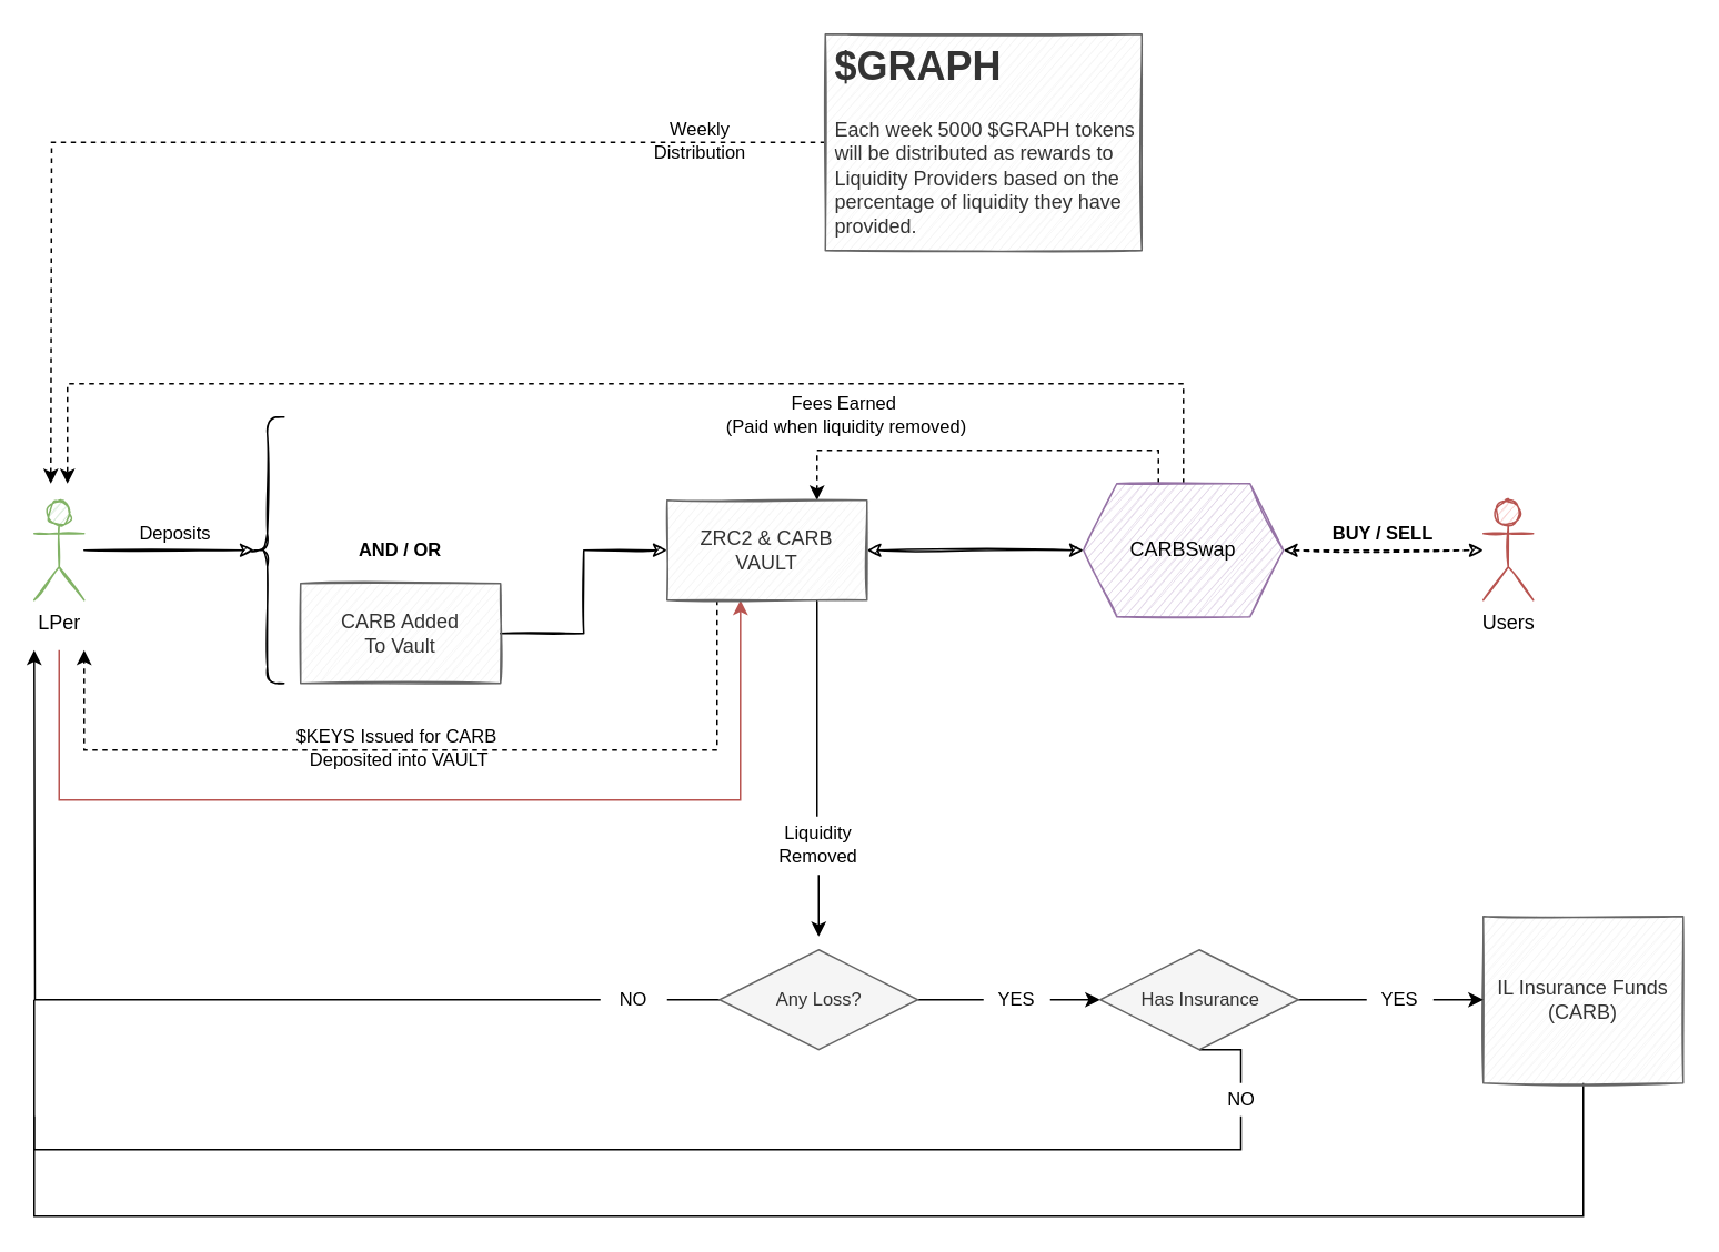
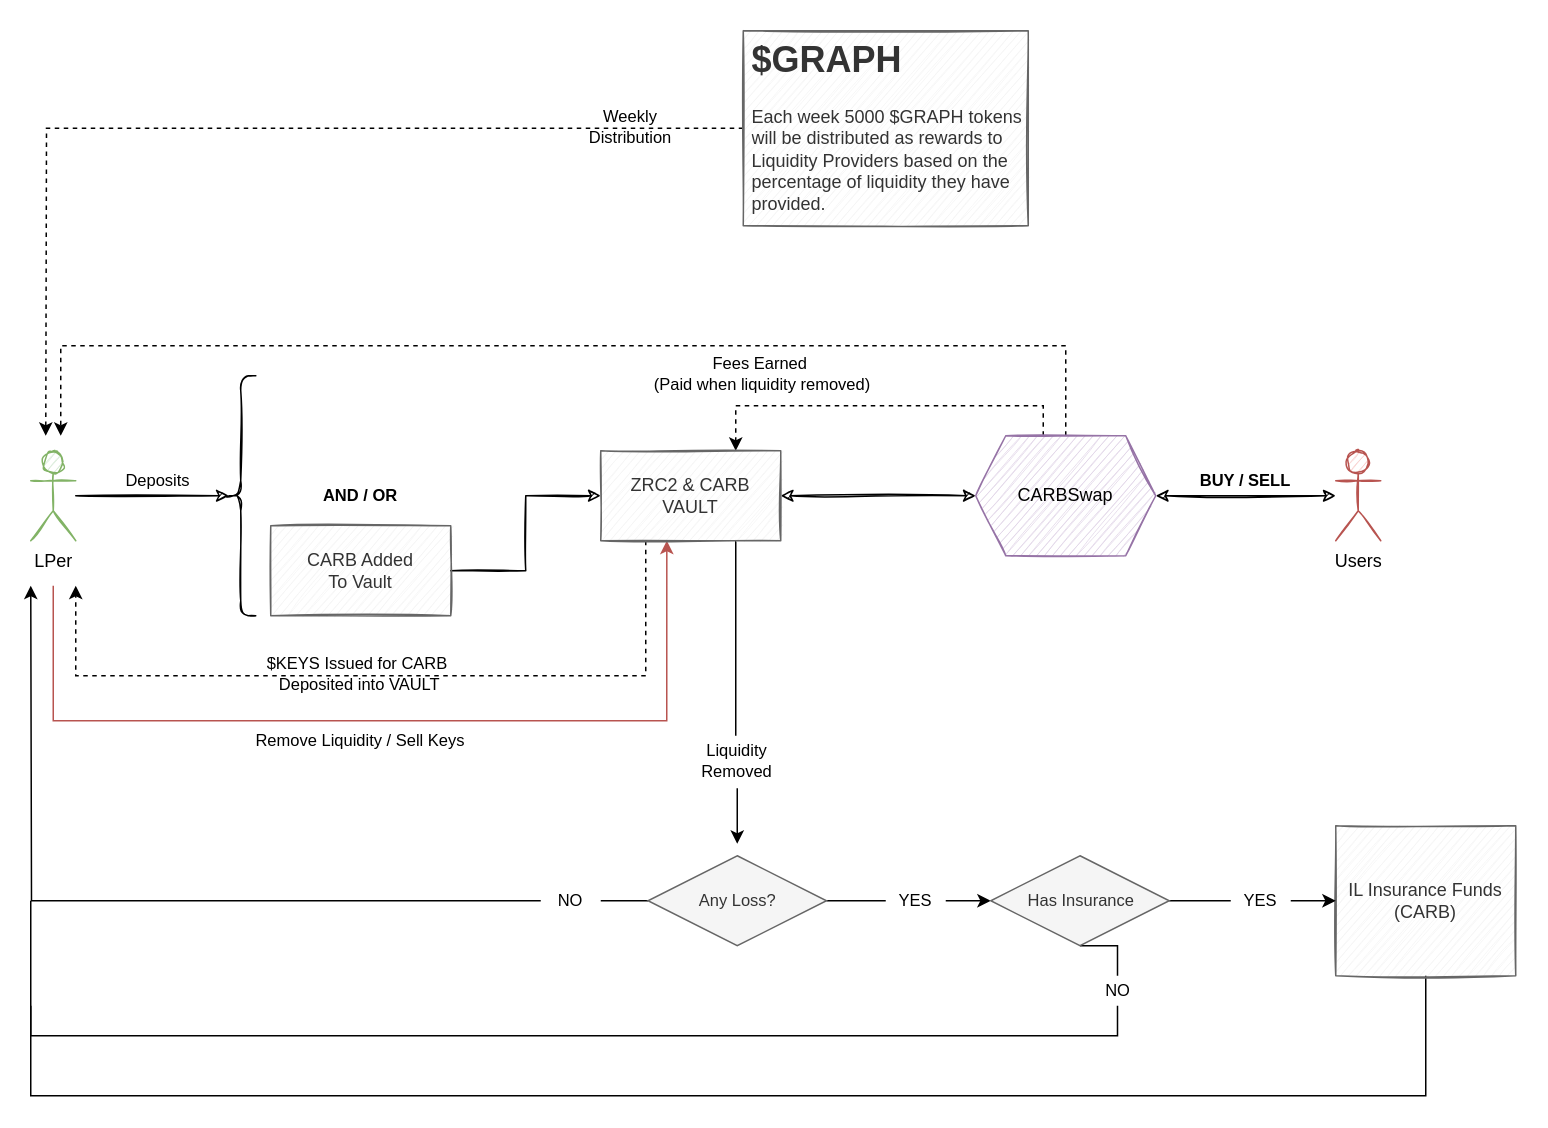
  <mxCell id="0" />
  <mxCell id="1" parent="0" />
  <mxCell id="2" style="edgeStyle=orthogonalEdgeStyle;rounded=0;sketch=0;orthogonalLoop=1;jettySize=auto;html=1;exitX=0.375;exitY=0;exitDx=0;exitDy=0;entryX=0.75;entryY=0;entryDx=0;entryDy=0;shadow=0;dashed=1;fontSize=11;" edge="1" parent="1" source="5" target="19"><mxGeometry relative="1" as="geometry" /></mxCell>
- <mxCell id="3" style="edgeStyle=orthogonalEdgeStyle;rounded=0;sketch=1;orthogonalLoop=1;jettySize=auto;html=1;exitX=1;exitY=0.5;exitDx=0;exitDy=0;shadow=0;fontSize=11;startArrow=classic;startFill=1;dashed=1;" edge="1" parent="1" source="5" target="25"><mxGeometry relative="1" as="geometry" /></mxCell>
+ <mxCell id="3" style="edgeStyle=orthogonalEdgeStyle;rounded=0;sketch=1;orthogonalLoop=1;jettySize=auto;html=1;exitX=1;exitY=0.5;exitDx=0;exitDy=0;shadow=0;fontSize=11;startArrow=classic;startFill=1;" edge="1" parent="1" source="5" target="25"><mxGeometry relative="1" as="geometry" /></mxCell>
  <mxCell id="4" style="edgeStyle=orthogonalEdgeStyle;rounded=0;sketch=0;orthogonalLoop=1;jettySize=auto;html=1;exitX=0.5;exitY=0;exitDx=0;exitDy=0;shadow=0;fontSize=11;startArrow=none;startFill=0;dashed=1;" edge="1" parent="1" source="5"><mxGeometry relative="1" as="geometry"><mxPoint x="40" y="290" as="targetPoint" /><Array as="points"><mxPoint x="710" y="230" /><mxPoint x="40" y="230" /></Array></mxGeometry></mxCell>
  <mxCell id="5" value="CARBSwap" style="shape=hexagon;perimeter=hexagonPerimeter2;whiteSpace=wrap;html=1;fixedSize=1;sketch=1;fillColor=#e1d5e7;strokeColor=#9673a6;" parent="1" vertex="1"><mxGeometry x="650" y="290" width="120" height="80" as="geometry" /></mxCell>
  <mxCell id="6" style="edgeStyle=orthogonalEdgeStyle;rounded=0;sketch=0;orthogonalLoop=1;jettySize=auto;html=1;exitX=0;exitY=0.5;exitDx=0;exitDy=0;shadow=0;fontSize=11;strokeColor=none;dashed=1;" edge="1" parent="1" source="8"><mxGeometry relative="1" as="geometry"><mxPoint x="30" y="290" as="targetPoint" /></mxGeometry></mxCell>
  <mxCell id="7" style="edgeStyle=orthogonalEdgeStyle;rounded=0;sketch=0;orthogonalLoop=1;jettySize=auto;html=1;exitX=0;exitY=0.5;exitDx=0;exitDy=0;shadow=0;dashed=1;fontSize=11;" edge="1" parent="1" source="8"><mxGeometry relative="1" as="geometry"><mxPoint x="30" y="290" as="targetPoint" /></mxGeometry></mxCell>
  <mxCell id="8" value="&lt;h1&gt;$GRAPH&lt;/h1&gt;&lt;p&gt;Each week 5000 $GRAPH tokens will be distributed as rewards to Liquidity Providers based on the percentage of liquidity they have provided.&lt;br&gt;&lt;br&gt;&lt;/p&gt;" style="text;html=1;strokeColor=#666666;fillColor=#f5f5f5;spacing=5;spacingTop=-20;whiteSpace=wrap;overflow=hidden;rounded=0;sketch=1;fontColor=#333333;spacingLeft=1;spacingRight=0;" parent="1" vertex="1"><mxGeometry x="495" y="20" width="190" height="130" as="geometry" /></mxCell>
  <mxCell id="9" value="" style="shape=curlyBracket;whiteSpace=wrap;html=1;rounded=1;sketch=1;" parent="1" vertex="1"><mxGeometry x="150" y="250" width="20" height="160" as="geometry" /></mxCell>
  <mxCell id="10" style="edgeStyle=orthogonalEdgeStyle;rounded=0;sketch=1;orthogonalLoop=1;jettySize=auto;html=1;entryX=0.1;entryY=0.5;entryDx=0;entryDy=0;entryPerimeter=0;shadow=0;fontSize=11;" edge="1" parent="1" source="12" target="9"><mxGeometry relative="1" as="geometry" /></mxCell>
  <mxCell id="11" style="edgeStyle=orthogonalEdgeStyle;rounded=0;sketch=0;orthogonalLoop=1;jettySize=auto;html=1;entryX=0.367;entryY=1;entryDx=0;entryDy=0;entryPerimeter=0;shadow=0;fontSize=11;startArrow=none;startFill=0;fillColor=#f8cecc;strokeColor=#b85450;" edge="1" parent="1" target="19"><mxGeometry relative="1" as="geometry"><mxPoint x="35" y="390" as="sourcePoint" /><Array as="points"><mxPoint x="35" y="480" /><mxPoint x="444" y="480" /></Array></mxGeometry></mxCell>
  <mxCell id="12" value="LPer" style="shape=umlActor;verticalLabelPosition=bottom;verticalAlign=top;html=1;outlineConnect=0;sketch=1;fillColor=#d5e8d4;strokeColor=#82b366;" parent="1" vertex="1"><mxGeometry x="20" y="300" width="30" height="60" as="geometry" /></mxCell>
  <mxCell id="13" style="edgeStyle=orthogonalEdgeStyle;rounded=0;sketch=1;orthogonalLoop=1;jettySize=auto;html=1;exitX=1;exitY=0.5;exitDx=0;exitDy=0;entryX=0;entryY=0.5;entryDx=0;entryDy=0;fontSize=11;" edge="1" parent="1" source="14" target="19"><mxGeometry relative="1" as="geometry" /></mxCell>
  <mxCell id="14" value="CARB Added&lt;br&gt;To Vault" style="rounded=0;whiteSpace=wrap;html=1;sketch=1;fillColor=#f5f5f5;strokeColor=#666666;fontColor=#333333;" vertex="1" parent="1"><mxGeometry x="180" y="350" width="120" height="60" as="geometry" /></mxCell>
  <mxCell id="15" style="edgeStyle=orthogonalEdgeStyle;rounded=0;sketch=1;orthogonalLoop=1;jettySize=auto;html=1;exitX=1;exitY=0.5;exitDx=0;exitDy=0;entryX=0;entryY=0.5;entryDx=0;entryDy=0;fontSize=11;startArrow=classic;startFill=1;" edge="1" parent="1" source="19" target="5"><mxGeometry relative="1" as="geometry" /></mxCell>
  <mxCell id="16" style="edgeStyle=orthogonalEdgeStyle;rounded=0;sketch=0;orthogonalLoop=1;jettySize=auto;html=1;exitX=0.25;exitY=1;exitDx=0;exitDy=0;fontSize=11;dashed=1;" edge="1" parent="1" source="19"><mxGeometry relative="1" as="geometry"><mxPoint x="50" y="390" as="targetPoint" /><Array as="points"><mxPoint x="430" y="450" /><mxPoint x="50" y="450" /><mxPoint x="50" y="390" /></Array></mxGeometry></mxCell>
  <mxCell id="17" value="$KEYS Issued for CARB&amp;nbsp;&lt;br&gt;Deposited into VAULT" style="edgeLabel;html=1;align=center;verticalAlign=middle;resizable=0;points=[];fontSize=11;labelBackgroundColor=none;" vertex="1" connectable="0" parent="16"><mxGeometry x="0.064" y="-2" relative="1" as="geometry"><mxPoint as="offset" /></mxGeometry></mxCell>
  <mxCell id="18" style="edgeStyle=orthogonalEdgeStyle;rounded=0;sketch=0;orthogonalLoop=1;jettySize=auto;html=1;exitX=0.75;exitY=1;exitDx=0;exitDy=0;shadow=0;fontSize=11;startArrow=none;startFill=0;endArrow=none;endFill=0;" edge="1" parent="1" source="19"><mxGeometry relative="1" as="geometry"><mxPoint x="490" y="490" as="targetPoint" /></mxGeometry></mxCell>
  <mxCell id="19" value="ZRC2 &amp;amp; CARB VAULT" style="rounded=0;whiteSpace=wrap;html=1;sketch=1;fillColor=#f5f5f5;strokeColor=#666666;fontColor=#333333;" vertex="1" parent="1"><mxGeometry x="400" y="300" width="120" height="60" as="geometry" /></mxCell>
  <mxCell id="20" style="edgeStyle=orthogonalEdgeStyle;rounded=0;sketch=0;orthogonalLoop=1;jettySize=auto;html=1;exitX=0.5;exitY=1;exitDx=0;exitDy=0;shadow=0;fontSize=11;startArrow=none;startFill=0;endArrow=none;endFill=0;" edge="1" parent="1" source="21"><mxGeometry relative="1" as="geometry"><mxPoint x="20" y="670" as="targetPoint" /><Array as="points"><mxPoint x="950" y="730" /><mxPoint x="20" y="730" /></Array></mxGeometry></mxCell>
  <mxCell id="21" value="IL Insurance Funds&lt;br&gt;(CARB)" style="rounded=0;whiteSpace=wrap;html=1;sketch=1;fillColor=#f5f5f5;strokeColor=#666666;fontColor=#333333;" vertex="1" parent="1"><mxGeometry x="890" y="550" width="120" height="100" as="geometry" /></mxCell>
  <mxCell id="22" value="Deposits" style="text;html=1;strokeColor=none;fillColor=none;align=center;verticalAlign=middle;whiteSpace=wrap;rounded=0;labelBackgroundColor=none;fontSize=11;" vertex="1" parent="1"><mxGeometry x="85" y="310" width="40" height="20" as="geometry" /></mxCell>
  <mxCell id="23" value="AND / OR" style="text;html=1;strokeColor=none;fillColor=none;align=center;verticalAlign=middle;whiteSpace=wrap;rounded=0;labelBackgroundColor=none;fontSize=11;fontStyle=1" vertex="1" parent="1"><mxGeometry x="210" y="320" width="60" height="20" as="geometry" /></mxCell>
  <mxCell id="24" value="Weekly Distribution" style="text;html=1;strokeColor=none;fillColor=none;align=center;verticalAlign=middle;whiteSpace=wrap;rounded=0;labelBackgroundColor=none;fontSize=11;" vertex="1" parent="1"><mxGeometry x="380" y="74" width="80" height="20" as="geometry" /></mxCell>
  <mxCell id="25" value="Users" style="shape=umlActor;verticalLabelPosition=bottom;verticalAlign=top;html=1;outlineConnect=0;sketch=1;fillColor=#f8cecc;strokeColor=#b85450;" vertex="1" parent="1"><mxGeometry x="890" y="300" width="30" height="60" as="geometry" /></mxCell>
  <mxCell id="26" value="Fees Earned&amp;nbsp; &lt;br&gt;(Paid when liquidity removed)" style="text;html=1;strokeColor=none;fillColor=none;align=center;verticalAlign=middle;whiteSpace=wrap;rounded=0;labelBackgroundColor=none;fontSize=11;" vertex="1" parent="1"><mxGeometry x="430" y="239" width="156" height="20" as="geometry" /></mxCell>
  <mxCell id="27" value="BUY / SELL" style="text;html=1;strokeColor=none;fillColor=none;align=center;verticalAlign=middle;whiteSpace=wrap;rounded=0;labelBackgroundColor=none;fontSize=11;fontStyle=1" vertex="1" parent="1"><mxGeometry x="790" y="310" width="80" height="20" as="geometry" /></mxCell>
+ <mxCell id="28" value="Remove Liquidity / Sell Keys" style="text;html=1;strokeColor=none;fillColor=none;align=center;verticalAlign=middle;whiteSpace=wrap;rounded=0;labelBackgroundColor=none;sketch=1;fontSize=11;" vertex="1" parent="1"><mxGeometry x="165" y="483" width="150" height="20" as="geometry" /></mxCell>
  <mxCell id="29" style="edgeStyle=orthogonalEdgeStyle;rounded=0;sketch=0;orthogonalLoop=1;jettySize=auto;html=1;shadow=0;fontSize=11;startArrow=none;startFill=0;" edge="1" parent="1"><mxGeometry relative="1" as="geometry"><mxPoint x="491" y="562" as="targetPoint" /><mxPoint x="491" y="525" as="sourcePoint" /></mxGeometry></mxCell>
  <mxCell id="30" value="Liquidity Removed" style="text;html=1;strokeColor=none;fillColor=none;align=center;verticalAlign=middle;whiteSpace=wrap;rounded=0;sketch=1;fontSize=11;" vertex="1" parent="1"><mxGeometry x="446" y="497" width="90" height="20" as="geometry" /></mxCell>
  <mxCell id="31" style="edgeStyle=orthogonalEdgeStyle;rounded=0;sketch=0;orthogonalLoop=1;jettySize=auto;html=1;exitX=0;exitY=0.5;exitDx=0;exitDy=0;shadow=0;fontSize=11;startArrow=none;startFill=0;endArrow=none;endFill=0;" edge="1" parent="1" source="33"><mxGeometry relative="1" as="geometry"><mxPoint x="400" y="600" as="targetPoint" /></mxGeometry></mxCell>
  <mxCell id="32" style="edgeStyle=orthogonalEdgeStyle;rounded=0;sketch=0;orthogonalLoop=1;jettySize=auto;html=1;exitX=1;exitY=0.5;exitDx=0;exitDy=0;shadow=0;fontSize=11;startArrow=none;startFill=0;endArrow=none;endFill=0;" edge="1" parent="1" source="33"><mxGeometry relative="1" as="geometry"><mxPoint x="590" y="600" as="targetPoint" /></mxGeometry></mxCell>
  <mxCell id="33" value="Any Loss?" style="shape=rhombus;html=1;dashed=0;whitespace=wrap;perimeter=rhombusPerimeter;sketch=0;fontSize=11;verticalAlign=middle;fillColor=#f5f5f5;strokeColor=#666666;fontColor=#333333;" vertex="1" parent="1"><mxGeometry x="431.5" y="570" width="119" height="60" as="geometry" /></mxCell>
  <mxCell id="34" style="edgeStyle=orthogonalEdgeStyle;rounded=0;sketch=0;orthogonalLoop=1;jettySize=auto;html=1;shadow=0;fontSize=11;startArrow=none;startFill=0;endArrow=classic;endFill=1;" edge="1" parent="1" source="35"><mxGeometry relative="1" as="geometry"><mxPoint x="20" y="390" as="targetPoint" /></mxGeometry></mxCell>
  <mxCell id="35" value="NO" style="text;html=1;strokeColor=none;fillColor=none;align=center;verticalAlign=middle;whiteSpace=wrap;rounded=0;sketch=0;fontSize=11;" vertex="1" parent="1"><mxGeometry x="360" y="590" width="40" height="20" as="geometry" /></mxCell>
  <mxCell id="36" style="edgeStyle=orthogonalEdgeStyle;rounded=0;sketch=0;orthogonalLoop=1;jettySize=auto;html=1;exitX=1;exitY=0.5;exitDx=0;exitDy=0;entryX=0;entryY=0.5;entryDx=0;entryDy=0;shadow=0;fontSize=11;startArrow=none;startFill=0;endArrow=classic;endFill=1;" edge="1" parent="1" source="37" target="41"><mxGeometry relative="1" as="geometry" /></mxCell>
  <mxCell id="37" value="YES" style="text;html=1;strokeColor=none;fillColor=none;align=center;verticalAlign=middle;whiteSpace=wrap;rounded=0;sketch=0;fontSize=11;" vertex="1" parent="1"><mxGeometry x="590" y="590" width="40" height="20" as="geometry" /></mxCell>
  <mxCell id="38" style="edgeStyle=orthogonalEdgeStyle;rounded=0;sketch=0;orthogonalLoop=1;jettySize=auto;html=1;shadow=0;fontSize=11;startArrow=none;startFill=0;endArrow=none;endFill=0;exitX=0.5;exitY=1;exitDx=0;exitDy=0;" edge="1" parent="1" source="42"><mxGeometry relative="1" as="geometry"><mxPoint x="20" y="600" as="targetPoint" /><mxPoint x="745" y="680" as="sourcePoint" /><Array as="points"><mxPoint x="745" y="690" /><mxPoint x="20" y="690" /></Array></mxGeometry></mxCell>
  <mxCell id="39" style="edgeStyle=orthogonalEdgeStyle;rounded=0;sketch=0;orthogonalLoop=1;jettySize=auto;html=1;exitX=0.5;exitY=1;exitDx=0;exitDy=0;entryX=0.5;entryY=0;entryDx=0;entryDy=0;shadow=0;fontSize=11;startArrow=none;startFill=0;endArrow=none;endFill=0;" edge="1" parent="1" source="41" target="42"><mxGeometry relative="1" as="geometry" /></mxCell>
  <mxCell id="40" style="edgeStyle=orthogonalEdgeStyle;rounded=0;sketch=0;orthogonalLoop=1;jettySize=auto;html=1;exitX=1;exitY=0.5;exitDx=0;exitDy=0;entryX=0;entryY=0.5;entryDx=0;entryDy=0;shadow=0;fontSize=11;startArrow=none;startFill=0;endArrow=none;endFill=0;" edge="1" parent="1" source="41" target="44"><mxGeometry relative="1" as="geometry" /></mxCell>
  <mxCell id="41" value="Has Insurance" style="shape=rhombus;html=1;dashed=0;whitespace=wrap;perimeter=rhombusPerimeter;sketch=0;fontSize=11;verticalAlign=middle;fillColor=#f5f5f5;strokeColor=#666666;fontColor=#333333;" vertex="1" parent="1"><mxGeometry x="660" y="570" width="119" height="60" as="geometry" /></mxCell>
  <mxCell id="42" value="NO" style="text;html=1;strokeColor=none;fillColor=none;align=center;verticalAlign=middle;whiteSpace=wrap;rounded=0;sketch=0;fontSize=11;" vertex="1" parent="1"><mxGeometry x="724.5" y="650" width="40" height="20" as="geometry" /></mxCell>
  <mxCell id="43" style="edgeStyle=orthogonalEdgeStyle;rounded=0;sketch=0;orthogonalLoop=1;jettySize=auto;html=1;exitX=1;exitY=0.5;exitDx=0;exitDy=0;entryX=0;entryY=0.5;entryDx=0;entryDy=0;shadow=0;fontSize=11;startArrow=none;startFill=0;endArrow=classic;endFill=1;" edge="1" parent="1" source="44" target="21"><mxGeometry relative="1" as="geometry" /></mxCell>
  <mxCell id="44" value="YES" style="text;html=1;strokeColor=none;fillColor=none;align=center;verticalAlign=middle;whiteSpace=wrap;rounded=0;sketch=0;fontSize=11;" vertex="1" parent="1"><mxGeometry x="820" y="590" width="40" height="20" as="geometry" /></mxCell>
